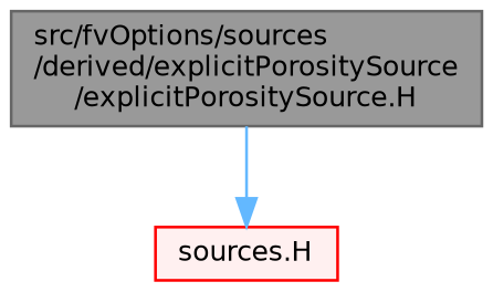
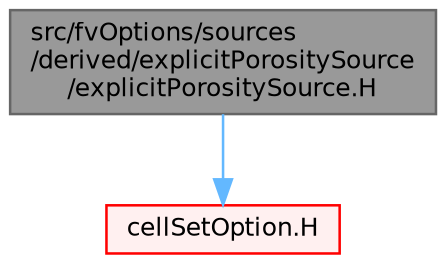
  digraph {
    node [fontname=Helvetica fontsize=10 shape=box style=filled]
    n1 [color=gray40 fillcolor=grey60 fontcolor=black height=0.2 label="src/fvOptions/sources\l/derived/explicitPorositySource\l/explicitPorositySource.H" width=0.4]
-   n2 [color=red fillcolor="#FFF0F0" height=0.2 label="sources.H" width=0.4]
+   n2 [color=red fillcolor="#FFF0F0" height=0.2 label="cellSetOption.H" width=0.4]
    n1 -> n2 [color=steelblue1 fontname=Helvetica fontsize=10 labelfontname=Helvetica labelfontsize=10 style=solid]
  }
